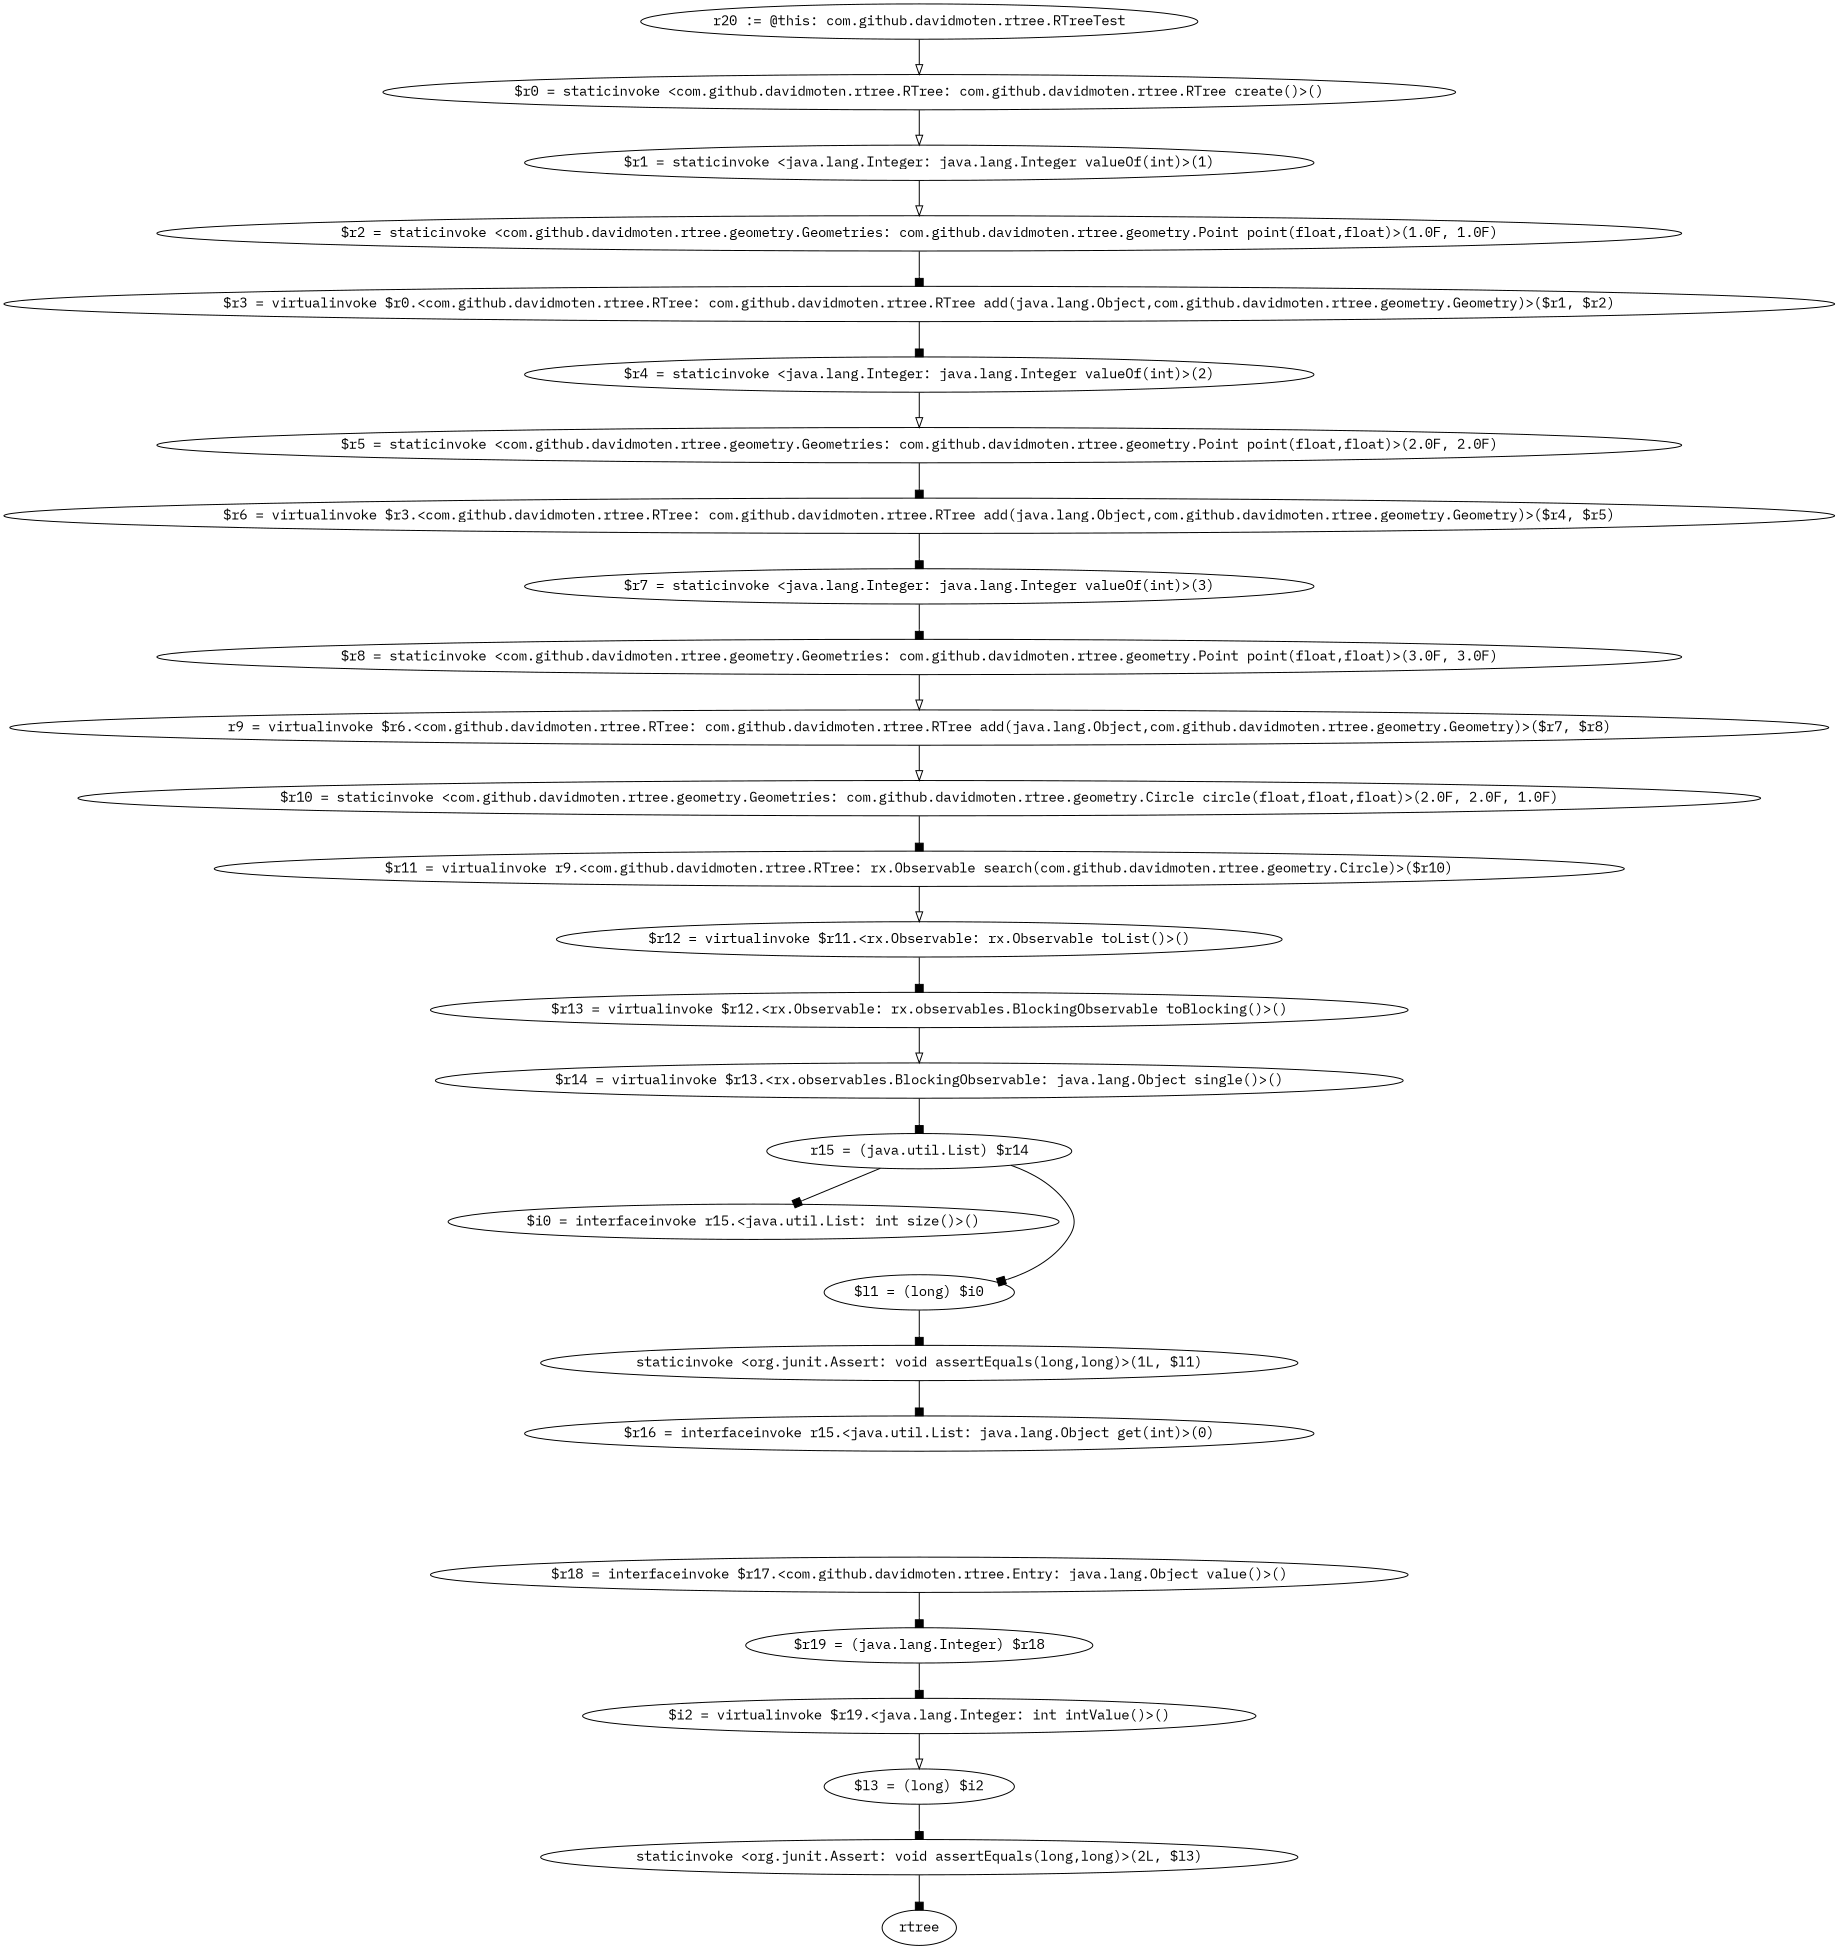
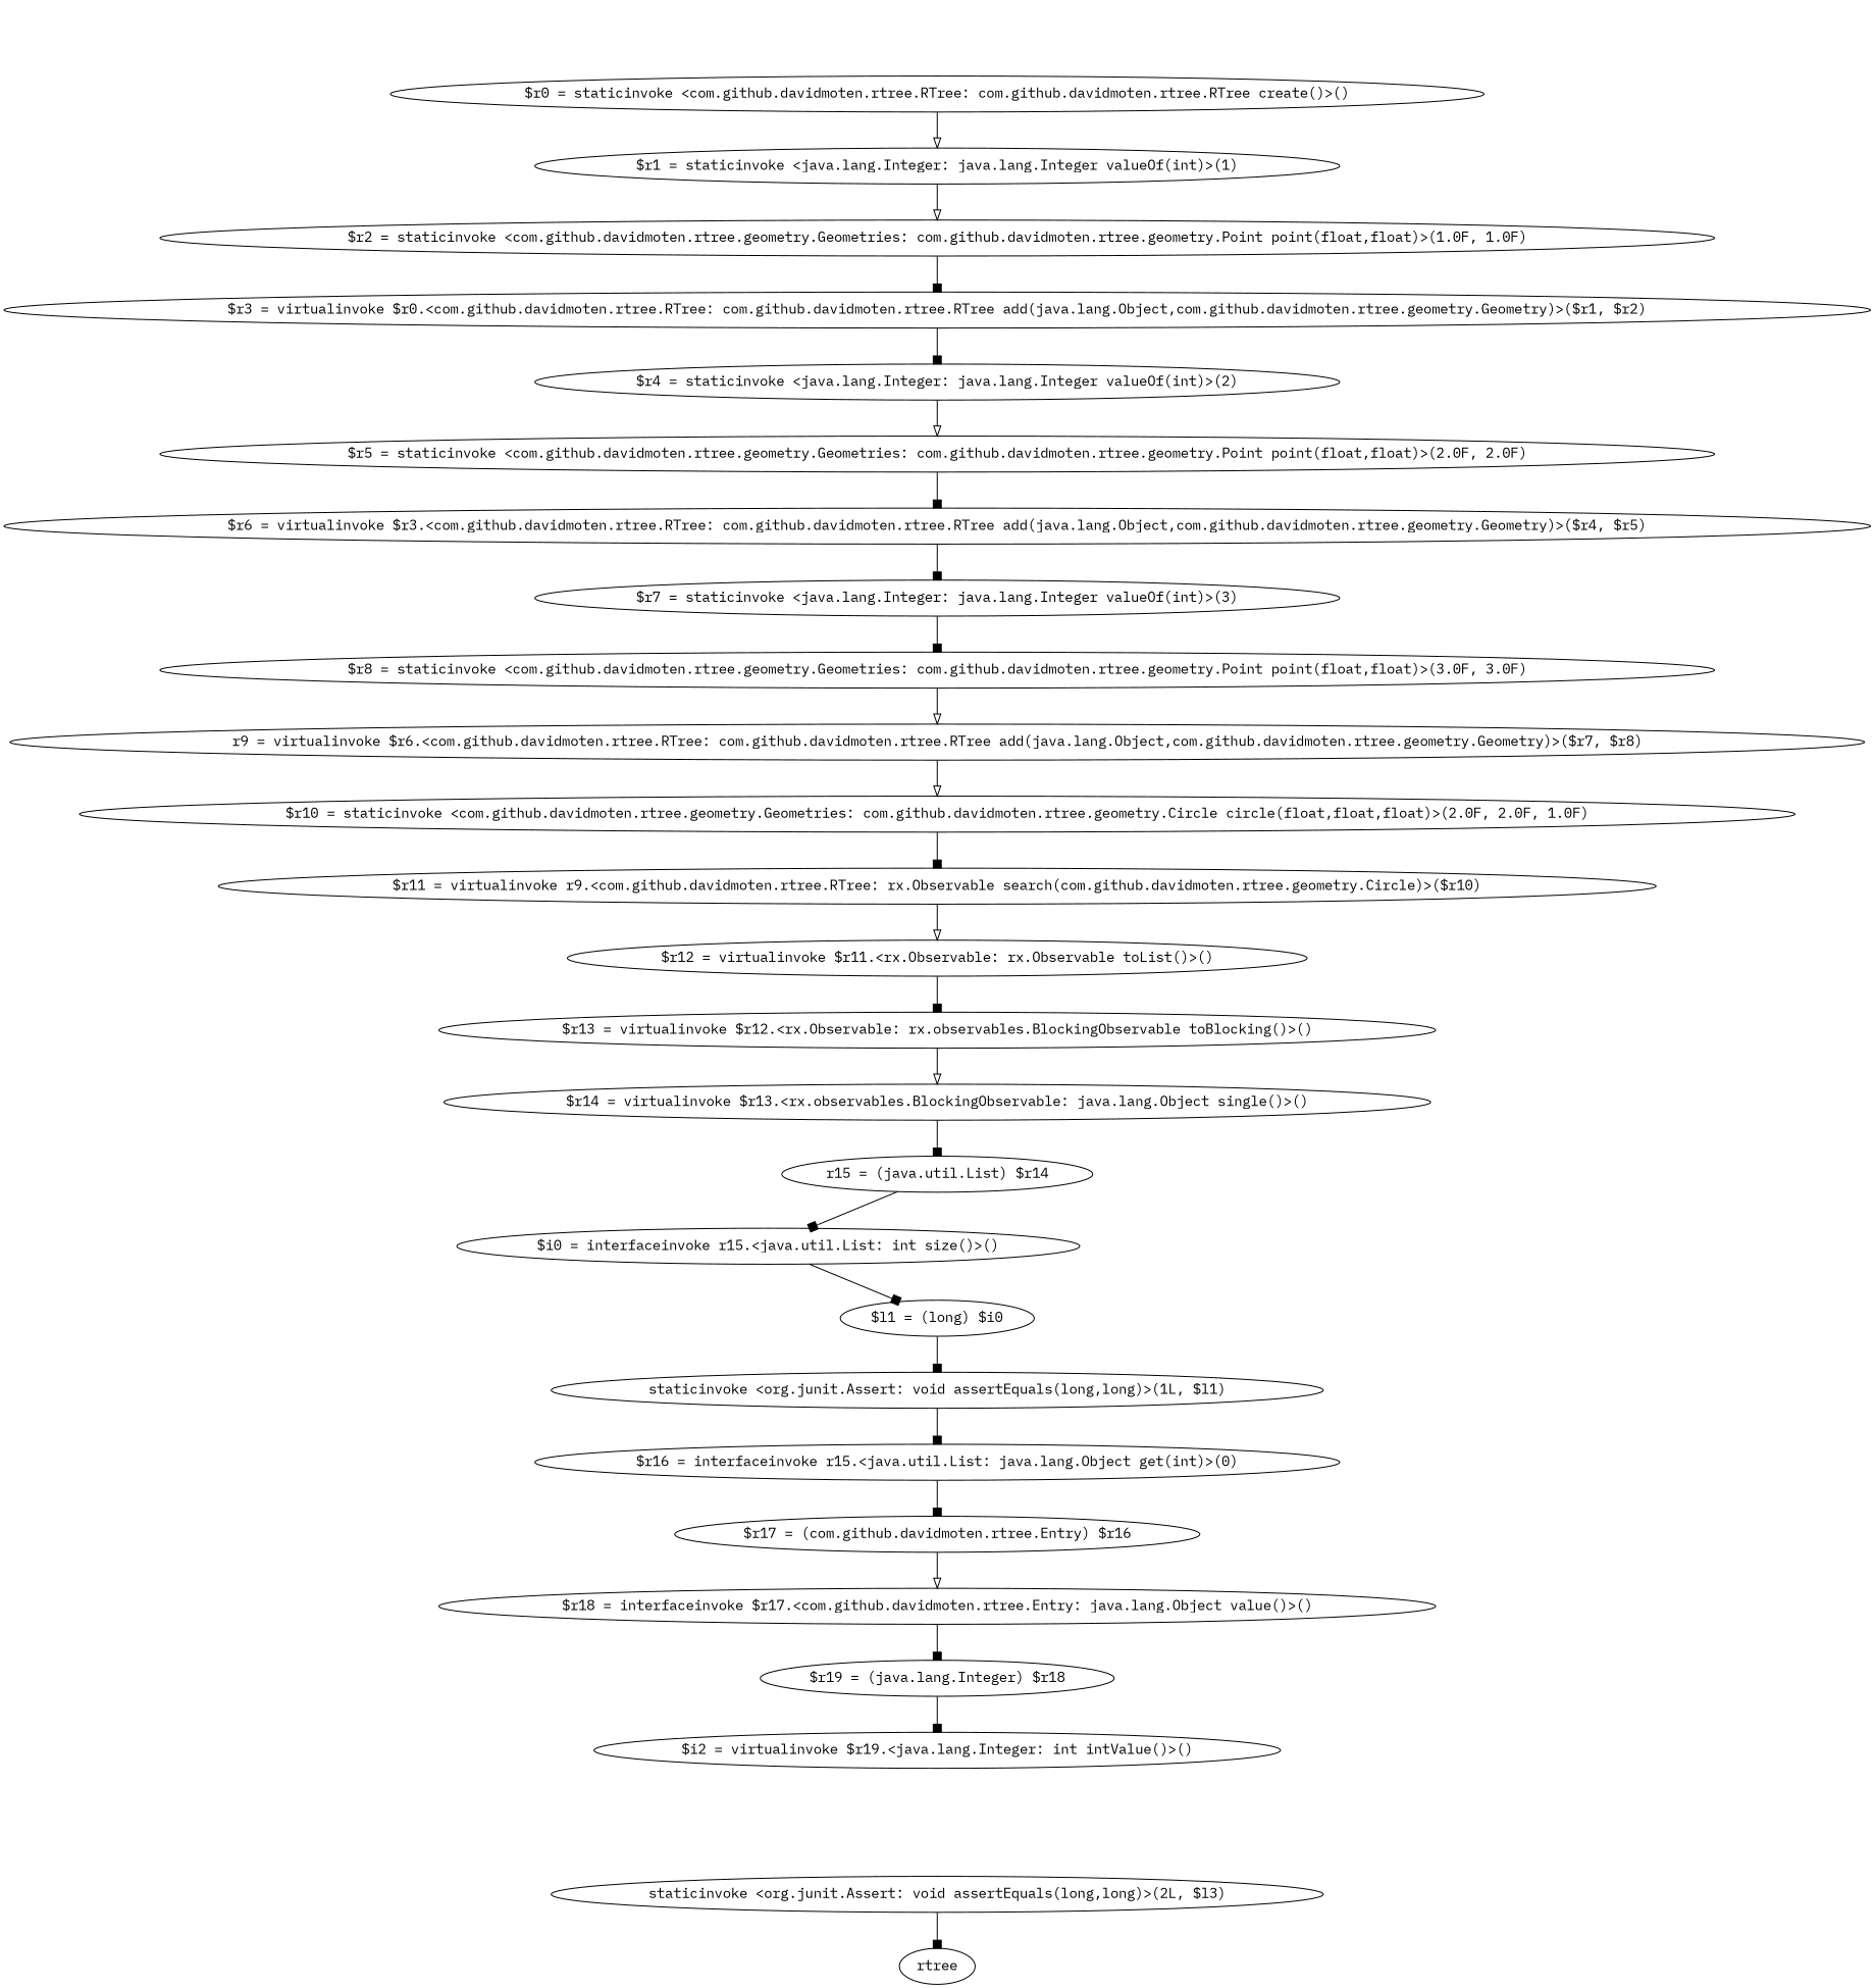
  digraph {
    fontname="IBM Plex Mono"
    node [fontname="IBM Plex Mono"]
    edge [arrowhead=box fontname="IBM Plex Mono"]
-   "r20 := @this: com.github.davidmoten.rtree.RTreeTest"
    "$r0 = staticinvoke <com.github.davidmoten.rtree.RTree: com.github.davidmoten.rtree.RTree create()>()"
    "$r1 = staticinvoke <java.lang.Integer: java.lang.Integer valueOf(int)>(1)"
    "$r2 = staticinvoke <com.github.davidmoten.rtree.geometry.Geometries: com.github.davidmoten.rtree.geometry.Point point(float,float)>(1.0F, 1.0F)"
    "$r3 = virtualinvoke $r0.<com.github.davidmoten.rtree.RTree: com.github.davidmoten.rtree.RTree add(java.lang.Object,com.github.davidmoten.rtree.geometry.Geometry)>($r1, $r2)"
    "$r4 = staticinvoke <java.lang.Integer: java.lang.Integer valueOf(int)>(2)"
    "$r5 = staticinvoke <com.github.davidmoten.rtree.geometry.Geometries: com.github.davidmoten.rtree.geometry.Point point(float,float)>(2.0F, 2.0F)"
    "$r6 = virtualinvoke $r3.<com.github.davidmoten.rtree.RTree: com.github.davidmoten.rtree.RTree add(java.lang.Object,com.github.davidmoten.rtree.geometry.Geometry)>($r4, $r5)"
    "$r7 = staticinvoke <java.lang.Integer: java.lang.Integer valueOf(int)>(3)"
    "$r8 = staticinvoke <com.github.davidmoten.rtree.geometry.Geometries: com.github.davidmoten.rtree.geometry.Point point(float,float)>(3.0F, 3.0F)"
    "r9 = virtualinvoke $r6.<com.github.davidmoten.rtree.RTree: com.github.davidmoten.rtree.RTree add(java.lang.Object,com.github.davidmoten.rtree.geometry.Geometry)>($r7, $r8)"
    "$r10 = staticinvoke <com.github.davidmoten.rtree.geometry.Geometries: com.github.davidmoten.rtree.geometry.Circle circle(float,float,float)>(2.0F, 2.0F, 1.0F)"
    "$r11 = virtualinvoke r9.<com.github.davidmoten.rtree.RTree: rx.Observable search(com.github.davidmoten.rtree.geometry.Circle)>($r10)"
    "$r12 = virtualinvoke $r11.<rx.Observable: rx.Observable toList()>()"
    "$r13 = virtualinvoke $r12.<rx.Observable: rx.observables.BlockingObservable toBlocking()>()"
    "$r14 = virtualinvoke $r13.<rx.observables.BlockingObservable: java.lang.Object single()>()"
    "r15 = (java.util.List) $r14"
    "$i0 = interfaceinvoke r15.<java.util.List: int size()>()"
    "$l1 = (long) $i0"
    "staticinvoke <org.junit.Assert: void assertEquals(long,long)>(1L, $l1)"
    "$r16 = interfaceinvoke r15.<java.util.List: java.lang.Object get(int)>(0)"
+   "$r17 = (com.github.davidmoten.rtree.Entry) $r16"
    "$r18 = interfaceinvoke $r17.<com.github.davidmoten.rtree.Entry: java.lang.Object value()>()"
    "$r19 = (java.lang.Integer) $r18"
    "$i2 = virtualinvoke $r19.<java.lang.Integer: int intValue()>()"
-   "$l3 = (long) $i2"
    "staticinvoke <org.junit.Assert: void assertEquals(long,long)>(2L, $l3)"
    n28 [label=rtree]
-   "r20 := @this: com.github.davidmoten.rtree.RTreeTest" -> "$r0 = staticinvoke <com.github.davidmoten.rtree.RTree: com.github.davidmoten.rtree.RTree create()>()" [arrowhead=onormal]
    "$r0 = staticinvoke <com.github.davidmoten.rtree.RTree: com.github.davidmoten.rtree.RTree create()>()" -> "$r1 = staticinvoke <java.lang.Integer: java.lang.Integer valueOf(int)>(1)" [arrowhead=onormal]
    "$r1 = staticinvoke <java.lang.Integer: java.lang.Integer valueOf(int)>(1)" -> "$r2 = staticinvoke <com.github.davidmoten.rtree.geometry.Geometries: com.github.davidmoten.rtree.geometry.Point point(float,float)>(1.0F, 1.0F)" [arrowhead=onormal]
    "$r2 = staticinvoke <com.github.davidmoten.rtree.geometry.Geometries: com.github.davidmoten.rtree.geometry.Point point(float,float)>(1.0F, 1.0F)" -> "$r3 = virtualinvoke $r0.<com.github.davidmoten.rtree.RTree: com.github.davidmoten.rtree.RTree add(java.lang.Object,com.github.davidmoten.rtree.geometry.Geometry)>($r1, $r2)"
    "$r3 = virtualinvoke $r0.<com.github.davidmoten.rtree.RTree: com.github.davidmoten.rtree.RTree add(java.lang.Object,com.github.davidmoten.rtree.geometry.Geometry)>($r1, $r2)" -> "$r4 = staticinvoke <java.lang.Integer: java.lang.Integer valueOf(int)>(2)"
    "$r4 = staticinvoke <java.lang.Integer: java.lang.Integer valueOf(int)>(2)" -> "$r5 = staticinvoke <com.github.davidmoten.rtree.geometry.Geometries: com.github.davidmoten.rtree.geometry.Point point(float,float)>(2.0F, 2.0F)" [arrowhead=onormal]
    "$r5 = staticinvoke <com.github.davidmoten.rtree.geometry.Geometries: com.github.davidmoten.rtree.geometry.Point point(float,float)>(2.0F, 2.0F)" -> "$r6 = virtualinvoke $r3.<com.github.davidmoten.rtree.RTree: com.github.davidmoten.rtree.RTree add(java.lang.Object,com.github.davidmoten.rtree.geometry.Geometry)>($r4, $r5)"
    "$r6 = virtualinvoke $r3.<com.github.davidmoten.rtree.RTree: com.github.davidmoten.rtree.RTree add(java.lang.Object,com.github.davidmoten.rtree.geometry.Geometry)>($r4, $r5)" -> "$r7 = staticinvoke <java.lang.Integer: java.lang.Integer valueOf(int)>(3)"
    "$r7 = staticinvoke <java.lang.Integer: java.lang.Integer valueOf(int)>(3)" -> "$r8 = staticinvoke <com.github.davidmoten.rtree.geometry.Geometries: com.github.davidmoten.rtree.geometry.Point point(float,float)>(3.0F, 3.0F)"
    "$r8 = staticinvoke <com.github.davidmoten.rtree.geometry.Geometries: com.github.davidmoten.rtree.geometry.Point point(float,float)>(3.0F, 3.0F)" -> "r9 = virtualinvoke $r6.<com.github.davidmoten.rtree.RTree: com.github.davidmoten.rtree.RTree add(java.lang.Object,com.github.davidmoten.rtree.geometry.Geometry)>($r7, $r8)" [arrowhead=onormal]
    "r9 = virtualinvoke $r6.<com.github.davidmoten.rtree.RTree: com.github.davidmoten.rtree.RTree add(java.lang.Object,com.github.davidmoten.rtree.geometry.Geometry)>($r7, $r8)" -> "$r10 = staticinvoke <com.github.davidmoten.rtree.geometry.Geometries: com.github.davidmoten.rtree.geometry.Circle circle(float,float,float)>(2.0F, 2.0F, 1.0F)" [arrowhead=onormal]
    "$r10 = staticinvoke <com.github.davidmoten.rtree.geometry.Geometries: com.github.davidmoten.rtree.geometry.Circle circle(float,float,float)>(2.0F, 2.0F, 1.0F)" -> "$r11 = virtualinvoke r9.<com.github.davidmoten.rtree.RTree: rx.Observable search(com.github.davidmoten.rtree.geometry.Circle)>($r10)"
    "$r11 = virtualinvoke r9.<com.github.davidmoten.rtree.RTree: rx.Observable search(com.github.davidmoten.rtree.geometry.Circle)>($r10)" -> "$r12 = virtualinvoke $r11.<rx.Observable: rx.Observable toList()>()" [arrowhead=onormal]
    "$r12 = virtualinvoke $r11.<rx.Observable: rx.Observable toList()>()" -> "$r13 = virtualinvoke $r12.<rx.Observable: rx.observables.BlockingObservable toBlocking()>()"
    "$r13 = virtualinvoke $r12.<rx.Observable: rx.observables.BlockingObservable toBlocking()>()" -> "$r14 = virtualinvoke $r13.<rx.observables.BlockingObservable: java.lang.Object single()>()" [arrowhead=onormal]
    "$r14 = virtualinvoke $r13.<rx.observables.BlockingObservable: java.lang.Object single()>()" -> "r15 = (java.util.List) $r14"
    "r15 = (java.util.List) $r14" -> "$i0 = interfaceinvoke r15.<java.util.List: int size()>()"
-   "r15 = (java.util.List) $r14" -> "$l1 = (long) $i0"
+   "$i0 = interfaceinvoke r15.<java.util.List: int size()>()" -> "$l1 = (long) $i0"
    "$l1 = (long) $i0" -> "staticinvoke <org.junit.Assert: void assertEquals(long,long)>(1L, $l1)"
    "staticinvoke <org.junit.Assert: void assertEquals(long,long)>(1L, $l1)" -> "$r16 = interfaceinvoke r15.<java.util.List: java.lang.Object get(int)>(0)"
+   "$r16 = interfaceinvoke r15.<java.util.List: java.lang.Object get(int)>(0)" -> "$r17 = (com.github.davidmoten.rtree.Entry) $r16"
+   "$r17 = (com.github.davidmoten.rtree.Entry) $r16" -> "$r18 = interfaceinvoke $r17.<com.github.davidmoten.rtree.Entry: java.lang.Object value()>()" [arrowhead=onormal]
    "$r18 = interfaceinvoke $r17.<com.github.davidmoten.rtree.Entry: java.lang.Object value()>()" -> "$r19 = (java.lang.Integer) $r18"
    "$r19 = (java.lang.Integer) $r18" -> "$i2 = virtualinvoke $r19.<java.lang.Integer: int intValue()>()"
-   "$i2 = virtualinvoke $r19.<java.lang.Integer: int intValue()>()" -> "$l3 = (long) $i2" [arrowhead=onormal]
-   "$l3 = (long) $i2" -> "staticinvoke <org.junit.Assert: void assertEquals(long,long)>(2L, $l3)"
    "staticinvoke <org.junit.Assert: void assertEquals(long,long)>(2L, $l3)" -> n28
  }
